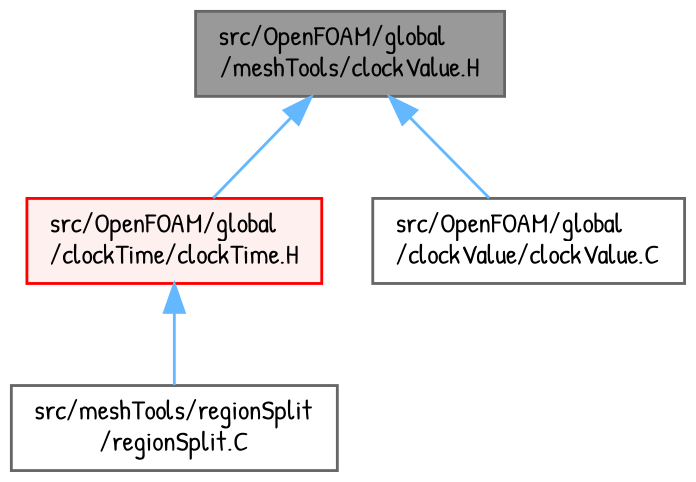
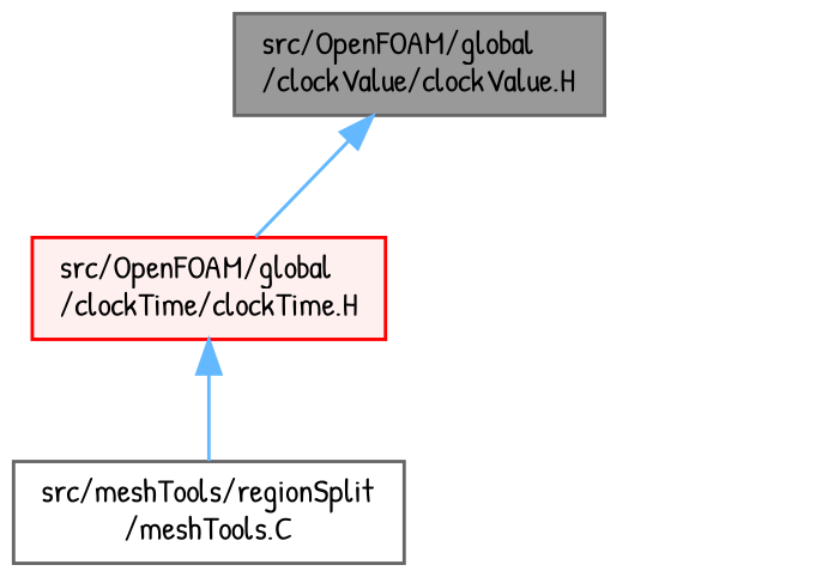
  digraph {
    fontname="Patrick Hand"
    node [color=grey40 fillcolor=white fontname="Patrick Hand" fontsize=10 shape=box style=filled]
    edge [color=steelblue1 dir=back fontname="Patrick Hand" fontsize=10 labelfontname=Helvetica labelfontsize=10 style=solid]
-   n1 [color=gray40 fillcolor=grey60 fontcolor=black height=0.2 label="src/OpenFOAM/global\l/meshTools/clockValue.H" width=0.4]
+   n1 [color=gray40 fillcolor=grey60 fontcolor=black height=0.2 label="src/OpenFOAM/global\l/clockValue/clockValue.H" width=0.4]
    n2 [color=red fillcolor="#FFF0F0" height=0.2 label="src/OpenFOAM/global\l/clockTime/clockTime.H" width=0.4]
-   n3 [height=0.2 label="src/OpenFOAM/global\l/clockValue/clockValue.C" width=0.4]
-   n4 [height=0.2 label="src/meshTools/regionSplit\l/regionSplit.C" width=0.4]
+   n4 [height=0.2 label="src/meshTools/regionSplit\l/meshTools.C" width=0.4]
    n1 -> n2
-   n1 -> n3
    n2 -> n4
  }
